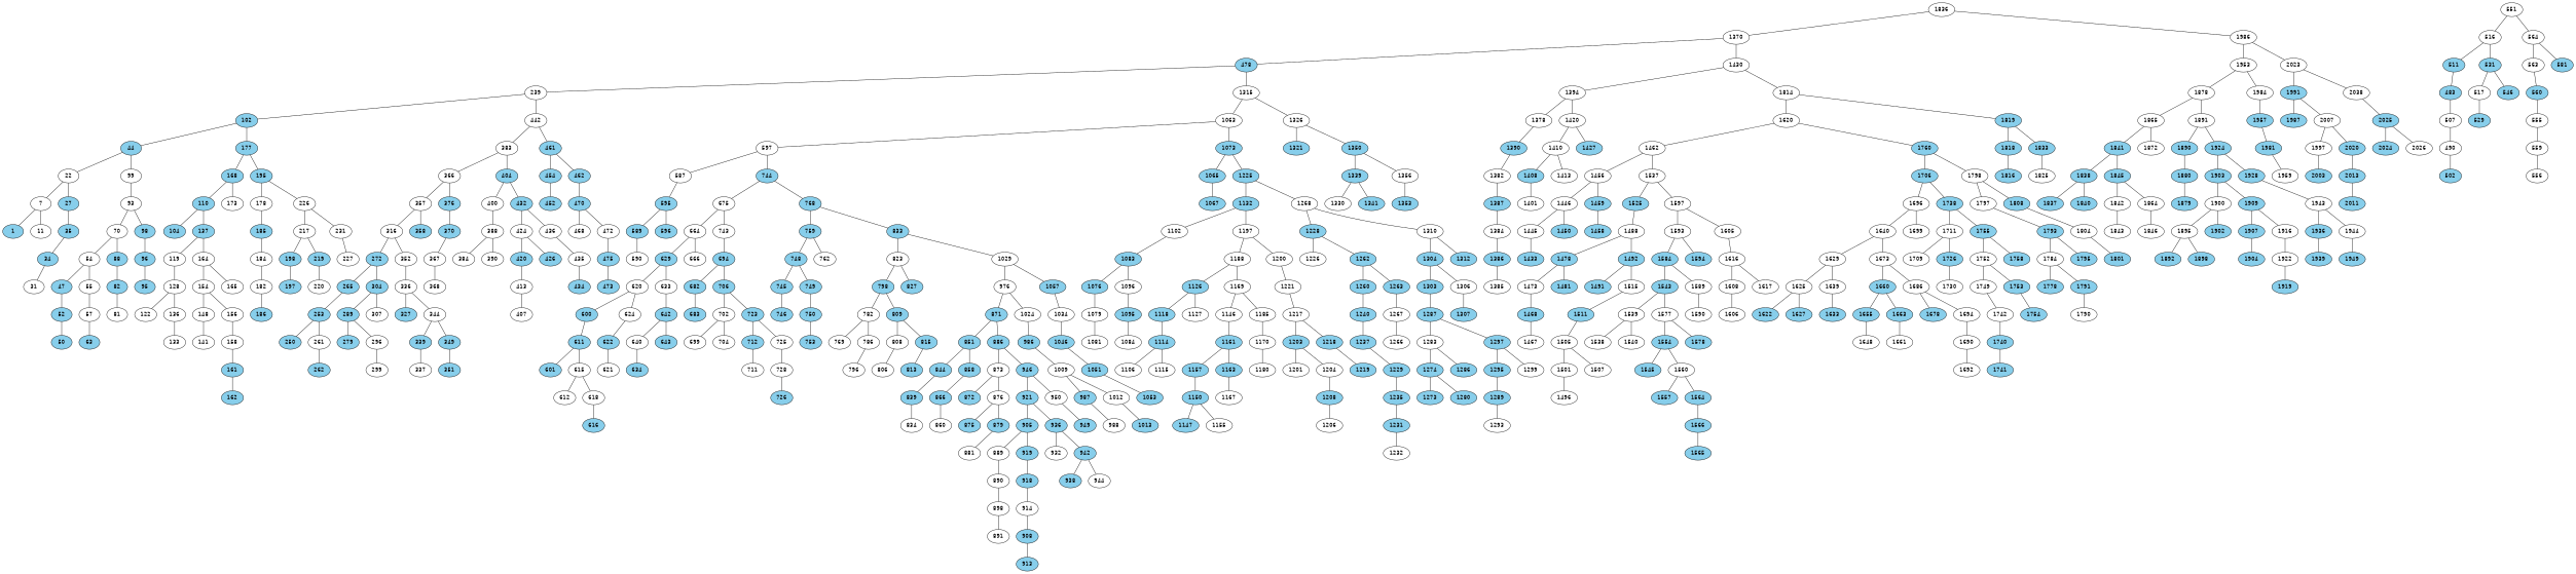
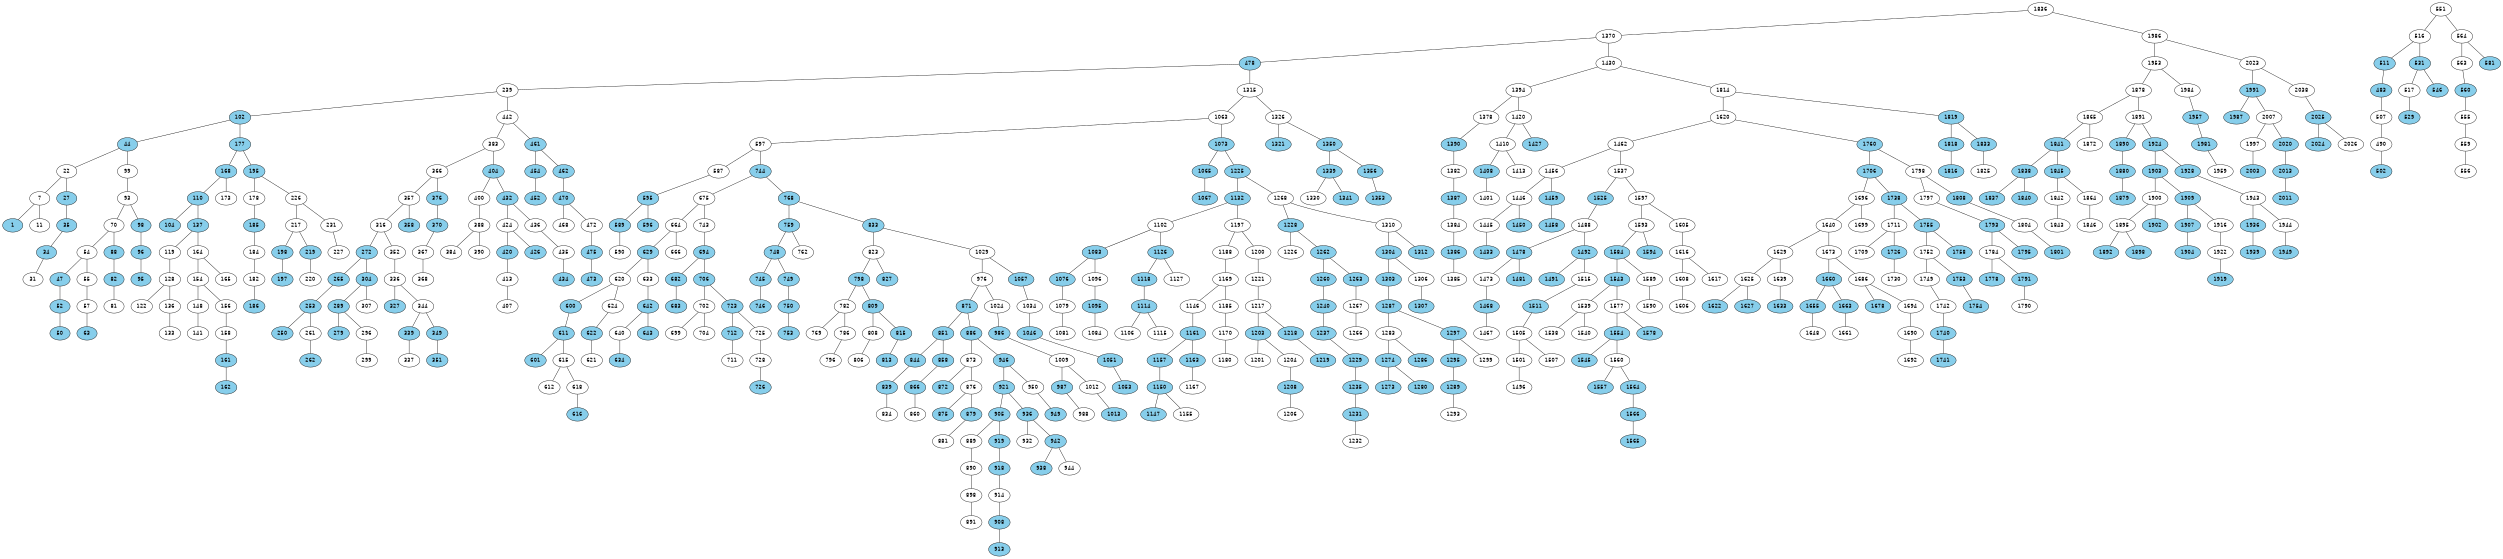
  graph {
    node [fillcolor=skyblue fontname=Helvetica style=filled]
    n1 [fillcolor=white label=1836]
    n2 [fillcolor=white label=1370]
    n3 [fillcolor=white label=1986]
    n4 [label=478]
    n5 [fillcolor=white label=1430]
    n6 [fillcolor=white label=1953]
    n7 [fillcolor=white label=2023]
    n8 [fillcolor=white label=239]
    n9 [fillcolor=white label=1315]
    n10 [fillcolor=white label=1394]
    n11 [fillcolor=white label=1814]
    n12 [label=102]
    n13 [fillcolor=white label=442]
    n14 [fillcolor=white label=1063]
    n15 [fillcolor=white label=1326]
    n16 [label=44]
    n17 [label=177]
    n18 [fillcolor=white label=383]
    n19 [label=461]
    n20 [fillcolor=white label=22]
    n21 [fillcolor=white label=99]
    n22 [label=168]
    n23 [label=195]
    n24 [fillcolor=white label=7]
    n25 [label=27]
    n26 [fillcolor=white label=93]
    n27 [label=1]
    n28 [fillcolor=white label=11]
    n29 [label=35]
    n30 [label=34]
    n31 [fillcolor=white label=31]
    n32 [fillcolor=white label=70]
    n33 [label=98]
    n34 [fillcolor=white label=54]
    n35 [label=88]
    n36 [label=96]
    n37 [label=47]
    n38 [fillcolor=white label=55]
    n39 [label=82]
    n40 [label=52]
    n41 [fillcolor=white label=57]
    n42 [label=50]
    n43 [label=63]
    n44 [fillcolor=white label=81]
    n45 [label=95]
    n46 [label=110]
    n47 [fillcolor=white label=173]
    n48 [fillcolor=white label=178]
    n49 [fillcolor=white label=226]
    n50 [label=104]
    n51 [label=137]
    n52 [fillcolor=white label=119]
    n53 [fillcolor=white label=164]
    n54 [fillcolor=white label=128]
    n55 [fillcolor=white label=154]
    n56 [fillcolor=white label=165]
    n57 [fillcolor=white label=122]
    n58 [fillcolor=white label=136]
    n59 [fillcolor=white label=133]
    n60 [fillcolor=white label=148]
    n61 [fillcolor=white label=156]
    n62 [fillcolor=white label=141]
    n63 [fillcolor=white label=158]
    n64 [label=161]
    n65 [label=162]
    n66 [label=185]
    n67 [fillcolor=white label=217]
    n68 [fillcolor=white label=231]
    n69 [fillcolor=white label=184]
    n70 [fillcolor=white label=182]
    n71 [label=186]
    n72 [label=198]
    n73 [label=219]
    n74 [fillcolor=white label=227]
    n75 [label=197]
    n76 [fillcolor=white label=220]
    n77 [fillcolor=white label=366]
    n78 [label=404]
    n79 [label=454]
    n80 [label=462]
    n81 [fillcolor=white label=357]
    n82 [label=376]
    n83 [fillcolor=white label=400]
    n84 [label=432]
    n85 [fillcolor=white label=316]
    n86 [label=358]
    n87 [label=370]
    n88 [label=272]
    n89 [fillcolor=white label=352]
    n90 [label=265]
    n91 [label=304]
    n92 [fillcolor=white label=336]
    n93 [label=253]
    n94 [label=289]
    n95 [fillcolor=white label=307]
    n96 [label=250]
    n97 [fillcolor=white label=261]
    n98 [label=262]
    n99 [label=279]
    n100 [fillcolor=white label=296]
    n101 [fillcolor=white label=299]
    n102 [label=327]
    n103 [fillcolor=white label=344]
    n104 [label=339]
    n105 [label=349]
    n106 [fillcolor=white label=337]
    n107 [label=351]
    n108 [fillcolor=white label=367]
    n109 [fillcolor=white label=368]
    n110 [fillcolor=white label=388]
    n111 [fillcolor=white label=424]
    n112 [fillcolor=white label=436]
    n113 [fillcolor=white label=384]
    n114 [fillcolor=white label=390]
    n115 [label=420]
    n116 [label=426]
    n117 [fillcolor=white label=435]
    n118 [fillcolor=white label=413]
    n119 [fillcolor=white label=407]
    n120 [label=434]
    n121 [label=452]
    n122 [label=470]
    n123 [fillcolor=white label=468]
    n124 [fillcolor=white label=472]
    n125 [label=475]
    n126 [label=473]
    n127 [fillcolor=white label=597]
    n128 [label=1073]
    n129 [label=1321]
    n130 [label=1350]
    n131 [fillcolor=white label=587]
    n132 [label=744]
    n133 [label=1065]
    n134 [label=1225]
    n135 [label=595]
    n136 [fillcolor=white label=675]
    n137 [label=768]
    n138 [fillcolor=white label=551]
    n139 [fillcolor=white label=516]
    n140 [fillcolor=white label=564]
    n141 [label=589]
    n142 [label=596]
    n143 [label=511]
    n144 [label=531]
    n145 [fillcolor=white label=563]
    n146 [label=581]
    n147 [label=483]
    n148 [fillcolor=white label=517]
    n149 [label=546]
    n150 [fillcolor=white label=507]
    n151 [fillcolor=white label=490]
    n152 [label=502]
    n153 [label=529]
    n154 [label=560]
    n155 [fillcolor=white label=555]
    n156 [fillcolor=white label=559]
    n157 [fillcolor=white label=556]
    n158 [fillcolor=white label=590]
    n159 [fillcolor=white label=664]
    n160 [fillcolor=white label=743]
    n161 [label=759]
    n162 [label=833]
    n163 [label=629]
    n164 [fillcolor=white label=666]
    n165 [label=694]
    n166 [fillcolor=white label=620]
    n167 [fillcolor=white label=633]
    n168 [label=600]
    n169 [fillcolor=white label=624]
    n170 [label=642]
    n171 [label=611]
    n172 [label=622]
    n173 [label=601]
    n174 [fillcolor=white label=615]
    n175 [fillcolor=white label=612]
    n176 [fillcolor=white label=618]
    n177 [label=616]
    n178 [fillcolor=white label=621]
    n179 [fillcolor=white label=640]
    n180 [label=643]
    n181 [label=634]
    n182 [label=682]
    n183 [label=706]
    n184 [label=683]
    n185 [fillcolor=white label=702]
    n186 [label=723]
    n187 [fillcolor=white label=699]
    n188 [fillcolor=white label=704]
    n189 [label=712]
    n190 [fillcolor=white label=725]
    n191 [fillcolor=white label=711]
    n192 [fillcolor=white label=728]
    n193 [label=726]
    n194 [label=748]
    n195 [fillcolor=white label=762]
    n196 [fillcolor=white label=823]
    n197 [fillcolor=white label=1029]
    n198 [label=745]
    n199 [label=749]
    n200 [label=746]
    n201 [label=750]
    n202 [label=753]
    n203 [label=798]
    n204 [label=827]
    n205 [fillcolor=white label=976]
    n206 [label=1057]
    n207 [fillcolor=white label=782]
    n208 [label=809]
    n209 [fillcolor=white label=769]
    n210 [fillcolor=white label=786]
    n211 [fillcolor=white label=808]
    n212 [label=815]
    n213 [fillcolor=white label=796]
    n214 [fillcolor=white label=806]
    n215 [label=813]
    n216 [label=871]
    n217 [fillcolor=white label=1024]
    n218 [fillcolor=white label=1034]
    n219 [label=851]
    n220 [label=886]
    n221 [label=986]
    n222 [label=844]
    n223 [label=858]
    n224 [fillcolor=white label=873]
    n225 [label=946]
    n226 [label=839]
    n227 [label=866]
    n228 [fillcolor=white label=834]
    n229 [fillcolor=white label=860]
    n230 [label=872]
    n231 [fillcolor=white label=876]
    n232 [label=921]
    n233 [fillcolor=white label=950]
    n234 [label=875]
    n235 [label=879]
    n236 [fillcolor=white label=881]
    n237 [label=905]
    n238 [label=936]
    n239 [label=949]
    n240 [fillcolor=white label=889]
    n241 [label=919]
    n242 [fillcolor=white label=932]
    n243 [label=942]
    n244 [fillcolor=white label=890]
    n245 [label=918]
    n246 [fillcolor=white label=898]
    n247 [fillcolor=white label=891]
    n248 [fillcolor=white label=914]
    n249 [label=908]
    n250 [label=913]
    n251 [label=938]
    n252 [fillcolor=white label=944]
    n253 [fillcolor=white label=1009]
    n254 [label=987]
    n255 [fillcolor=white label=1012]
    n256 [fillcolor=white label=988]
    n257 [label=1013]
    n258 [label=1046]
    n259 [label=1051]
    n260 [label=1053]
    n261 [label=1067]
    n262 [label=1132]
    n263 [fillcolor=white label=1268]
    n264 [fillcolor=white label=1102]
    n265 [fillcolor=white label=1197]
    n266 [label=1228]
    n267 [fillcolor=white label=1310]
    n268 [label=1083]
    n269 [label=1126]
    n270 [fillcolor=white label=1188]
    n271 [fillcolor=white label=1200]
    n272 [label=1076]
    n273 [fillcolor=white label=1096]
    n274 [label=1118]
    n275 [fillcolor=white label=1127]
    n276 [fillcolor=white label=1079]
    n277 [label=1095]
    n278 [fillcolor=white label=1081]
    n279 [fillcolor=white label=1084]
    n280 [label=1114]
    n281 [fillcolor=white label=1106]
    n282 [fillcolor=white label=1115]
    n283 [fillcolor=white label=1169]
    n284 [fillcolor=white label=1221]
    n285 [fillcolor=white label=1146]
    n286 [fillcolor=white label=1185]
    n287 [label=1161]
    n288 [fillcolor=white label=1170]
    n289 [label=1157]
    n290 [label=1163]
    n291 [label=1150]
    n292 [fillcolor=white label=1167]
    n293 [label=1147]
    n294 [fillcolor=white label=1155]
    n295 [fillcolor=white label=1180]
    n296 [fillcolor=white label=1217]
    n297 [label=1203]
    n298 [label=1218]
    n299 [fillcolor=white label=1201]
    n300 [fillcolor=white label=1204]
    n301 [label=1219]
    n302 [label=1208]
    n303 [fillcolor=white label=1206]
    n304 [fillcolor=white label=1226]
    n305 [label=1262]
    n306 [label=1304]
    n307 [label=1312]
    n308 [label=1260]
    n309 [label=1263]
    n310 [label=1240]
    n311 [fillcolor=white label=1267]
    n312 [label=1237]
    n313 [label=1229]
    n314 [label=1235]
    n315 [label=1231]
    n316 [fillcolor=white label=1232]
    n317 [fillcolor=white label=1266]
    n318 [label=1303]
    n319 [fillcolor=white label=1306]
    n320 [label=1287]
    n321 [label=1307]
    n322 [fillcolor=white label=1283]
    n323 [label=1297]
    n324 [label=1274]
    n325 [label=1286]
    n326 [label=1295]
    n327 [fillcolor=white label=1299]
    n328 [label=1273]
    n329 [label=1280]
    n330 [label=1289]
    n331 [fillcolor=white label=1293]
    n332 [label=1339]
-   n333 [fillcolor=white label=1356]
+   n333 [label=1356]
    n334 [fillcolor=white label=1330]
    n335 [label=1341]
    n336 [label=1353]
    n337 [fillcolor=white label=1378]
    n338 [fillcolor=white label=1420]
    n339 [fillcolor=white label=1620]
    n340 [label=1819]
    n341 [label=1390]
    n342 [fillcolor=white label=1410]
    n343 [label=1427]
    n344 [fillcolor=white label=1382]
    n345 [label=1387]
    n346 [fillcolor=white label=1384]
    n347 [label=1386]
    n348 [fillcolor=white label=1385]
    n349 [label=1408]
    n350 [fillcolor=white label=1413]
    n351 [fillcolor=white label=1401]
    n352 [fillcolor=white label=1462]
    n353 [label=1760]
    n354 [label=1818]
    n355 [label=1833]
    n356 [fillcolor=white label=1456]
    n357 [fillcolor=white label=1537]
    n358 [label=1706]
    n359 [fillcolor=white label=1798]
    n360 [fillcolor=white label=1446]
    n361 [label=1459]
    n362 [label=1525]
    n363 [fillcolor=white label=1597]
    n364 [fillcolor=white label=1445]
    n365 [label=1450]
    n366 [label=1458]
    n367 [label=1433]
    n368 [fillcolor=white label=1488]
    n369 [fillcolor=white label=1593]
    n370 [fillcolor=white label=1605]
    n371 [label=1478]
    n372 [label=1492]
    n373 [fillcolor=white label=1473]
    n374 [label=1481]
    n375 [label=1491]
    n376 [fillcolor=white label=1515]
    n377 [label=1468]
    n378 [fillcolor=white label=1467]
    n379 [label=1511]
    n380 [fillcolor=white label=1505]
    n381 [fillcolor=white label=1501]
    n382 [fillcolor=white label=1507]
    n383 [fillcolor=white label=1496]
    n384 [label=1584]
    n385 [label=1594]
    n386 [fillcolor=white label=1616]
    n387 [label=1543]
    n388 [fillcolor=white label=1589]
    n389 [fillcolor=white label=1539]
    n390 [fillcolor=white label=1577]
    n391 [fillcolor=white label=1590]
    n392 [fillcolor=white label=1538]
    n393 [fillcolor=white label=1540]
    n394 [label=1554]
    n395 [label=1578]
    n396 [label=1545]
    n397 [fillcolor=white label=1560]
    n398 [label=1557]
    n399 [label=1564]
    n400 [label=1566]
    n401 [label=1565]
    n402 [fillcolor=white label=1608]
    n403 [fillcolor=white label=1617]
    n404 [fillcolor=white label=1606]
    n405 [fillcolor=white label=1696]
    n406 [label=1738]
    n407 [fillcolor=white label=1797]
    n408 [label=1808]
    n409 [fillcolor=white label=1640]
    n410 [fillcolor=white label=1699]
    n411 [fillcolor=white label=1711]
    n412 [label=1755]
    n413 [fillcolor=white label=1629]
    n414 [fillcolor=white label=1673]
    n415 [fillcolor=white label=1625]
    n416 [fillcolor=white label=1639]
    n417 [label=1660]
    n418 [fillcolor=white label=1686]
    n419 [label=1622]
    n420 [label=1627]
    n421 [label=1633]
    n422 [label=1655]
    n423 [label=1663]
    n424 [label=1678]
    n425 [fillcolor=white label=1694]
    n426 [fillcolor=white label=1648]
    n427 [fillcolor=white label=1661]
    n428 [fillcolor=white label=1690]
    n429 [fillcolor=white label=1692]
    n430 [fillcolor=white label=1709]
    n431 [label=1726]
    n432 [fillcolor=white label=1752]
    n433 [label=1758]
    n434 [fillcolor=white label=1730]
    n435 [fillcolor=white label=1749]
    n436 [label=1753]
    n437 [fillcolor=white label=1742]
    n438 [label=1754]
    n439 [label=1740]
    n440 [label=1741]
    n441 [label=1793]
    n442 [fillcolor=white label=1804]
    n443 [fillcolor=white label=1784]
    n444 [label=1795]
    n445 [label=1778]
    n446 [label=1791]
    n447 [fillcolor=white label=1790]
    n448 [label=1801]
    n449 [label=1816]
    n450 [fillcolor=white label=1825]
    n451 [fillcolor=white label=1878]
    n452 [fillcolor=white label=1984]
    n453 [label=1991]
    n454 [fillcolor=white label=2038]
    n455 [fillcolor=white label=1865]
    n456 [fillcolor=white label=1891]
    n457 [label=1957]
    n458 [label=1841]
    n459 [fillcolor=white label=1872]
    n460 [label=1890]
    n461 [label=1924]
    n462 [label=1838]
    n463 [label=1845]
    n464 [label=1837]
    n465 [label=1840]
    n466 [fillcolor=white label=1842]
    n467 [fillcolor=white label=1864]
    n468 [fillcolor=white label=1843]
    n469 [fillcolor=white label=1846]
    n470 [label=1880]
    n471 [label=1903]
    n472 [label=1928]
    n473 [label=1879]
    n474 [fillcolor=white label=1900]
    n475 [label=1909]
    n476 [fillcolor=white label=1943]
    n477 [fillcolor=white label=1895]
    n478 [label=1902]
    n479 [label=1907]
    n480 [fillcolor=white label=1916]
    n481 [label=1892]
    n482 [label=1898]
    n483 [label=1904]
    n484 [fillcolor=white label=1922]
    n485 [label=1919]
    n486 [label=1936]
    n487 [fillcolor=white label=1944]
    n488 [label=1939]
    n489 [label=1949]
    n490 [label=1981]
    n491 [fillcolor=white label=1959]
    n492 [label=1987]
    n493 [fillcolor=white label=2007]
    n494 [label=2025]
    n495 [fillcolor=white label=1997]
    n496 [label=2020]
    n497 [label=2003]
    n498 [label=2013]
    n499 [label=2011]
    n500 [label=2024]
    n501 [fillcolor=white label=2026]
    n1 -- n2
    n1 -- n3
    n2 -- n4
    n2 -- n5
    n3 -- n6
    n3 -- n7
    n4 -- n8
    n4 -- n9
    n5 -- n10
    n5 -- n11
    n6 -- n451
    n6 -- n452
    n7 -- n453
    n7 -- n454
    n8 -- n12
    n8 -- n13
    n9 -- n14
    n9 -- n15
    n10 -- n337
    n10 -- n338
    n11 -- n339
    n11 -- n340
    n12 -- n16
    n12 -- n17
    n13 -- n18
    n13 -- n19
    n14 -- n127
    n14 -- n128
    n15 -- n129
    n15 -- n130
    n16 -- n20
    n16 -- n21
    n17 -- n22
    n17 -- n23
    n18 -- n77
    n18 -- n78
    n19 -- n79
    n19 -- n80
    n20 -- n24
    n20 -- n25
    n21 -- n26
    n22 -- n46
    n22 -- n47
    n23 -- n48
    n23 -- n49
    n24 -- n27
    n24 -- n28
    n25 -- n29
    n26 -- n32
    n26 -- n33
    n29 -- n30
    n30 -- n31
    n32 -- n34
    n32 -- n35
    n33 -- n36
    n34 -- n37
    n34 -- n38
    n35 -- n39
    n36 -- n45
    n37 -- n40
    n38 -- n41
    n39 -- n44
    n40 -- n42
    n41 -- n43
    n46 -- n50
    n46 -- n51
    n48 -- n66
    n49 -- n67
    n49 -- n68
    n51 -- n52
    n51 -- n53
    n52 -- n54
    n53 -- n55
    n53 -- n56
    n54 -- n57
    n54 -- n58
    n55 -- n60
    n55 -- n61
    n58 -- n59
    n60 -- n62
    n61 -- n63
    n63 -- n64
    n64 -- n65
    n66 -- n69
    n67 -- n72
    n67 -- n73
    n68 -- n74
    n69 -- n70
    n70 -- n71
    n72 -- n75
    n73 -- n76
    n77 -- n81
    n77 -- n82
    n78 -- n83
    n78 -- n84
    n79 -- n121
    n80 -- n122
    n81 -- n85
    n81 -- n86
    n82 -- n87
    n83 -- n110
    n84 -- n111
    n84 -- n112
    n85 -- n88
    n85 -- n89
    n87 -- n108
    n88 -- n90
    n88 -- n91
    n89 -- n92
    n90 -- n93
    n91 -- n94
    n91 -- n95
    n92 -- n102
    n92 -- n103
    n93 -- n96
    n93 -- n97
    n94 -- n99
    n94 -- n100
    n97 -- n98
    n100 -- n101
    n103 -- n104
    n103 -- n105
    n104 -- n106
    n105 -- n107
    n108 -- n109
    n110 -- n113
    n110 -- n114
    n111 -- n115
    n111 -- n116
    n112 -- n117
    n115 -- n118
    n117 -- n120
    n118 -- n119
    n122 -- n123
    n122 -- n124
    n124 -- n125
    n125 -- n126
    n127 -- n131
    n127 -- n132
    n128 -- n133
    n128 -- n134
    n130 -- n332
    n130 -- n333
    n131 -- n135
    n132 -- n136
    n132 -- n137
    n133 -- n261
    n134 -- n262
    n134 -- n263
    n135 -- n141
    n135 -- n142
    n136 -- n159
    n136 -- n160
    n137 -- n161
    n137 -- n162
    n138 -- n139
    n138 -- n140
    n139 -- n143
    n139 -- n144
    n140 -- n145
    n140 -- n146
    n141 -- n158
    n143 -- n147
    n144 -- n148
    n144 -- n149
    n145 -- n154
    n147 -- n150
    n148 -- n153
    n150 -- n151
    n151 -- n152
    n154 -- n155
    n155 -- n156
    n156 -- n157
    n159 -- n163
    n159 -- n164
    n160 -- n165
    n161 -- n194
    n161 -- n195
    n162 -- n196
    n162 -- n197
    n163 -- n166
    n163 -- n167
    n165 -- n182
    n165 -- n183
    n166 -- n168
    n166 -- n169
    n167 -- n170
    n168 -- n171
    n169 -- n172
    n170 -- n179
    n170 -- n180
    n171 -- n173
    n171 -- n174
    n172 -- n178
    n174 -- n175
    n174 -- n176
    n176 -- n177
    n179 -- n181
    n182 -- n184
    n183 -- n185
    n183 -- n186
    n185 -- n187
    n185 -- n188
    n186 -- n189
    n186 -- n190
    n189 -- n191
    n190 -- n192
    n192 -- n193
    n194 -- n198
    n194 -- n199
    n196 -- n203
    n196 -- n204
    n197 -- n205
    n197 -- n206
    n198 -- n200
    n199 -- n201
    n201 -- n202
    n203 -- n207
    n203 -- n208
    n205 -- n216
    n205 -- n217
    n206 -- n218
    n207 -- n209
    n207 -- n210
    n208 -- n211
    n208 -- n212
    n210 -- n213
    n211 -- n214
    n212 -- n215
    n216 -- n219
    n216 -- n220
    n217 -- n221
    n218 -- n258
    n219 -- n222
    n219 -- n223
    n220 -- n224
    n220 -- n225
    n221 -- n253
    n222 -- n226
    n223 -- n227
    n224 -- n230
    n224 -- n231
    n225 -- n232
    n225 -- n233
    n226 -- n228
    n227 -- n229
    n231 -- n234
    n231 -- n235
    n232 -- n237
    n232 -- n238
    n233 -- n239
    n235 -- n236
    n237 -- n240
    n237 -- n241
    n238 -- n242
    n238 -- n243
    n240 -- n244
    n241 -- n245
    n243 -- n251
    n243 -- n252
    n244 -- n246
    n245 -- n248
    n246 -- n247
    n248 -- n249
    n249 -- n250
    n253 -- n254
    n253 -- n255
    n254 -- n256
    n255 -- n257
    n258 -- n259
    n259 -- n260
    n262 -- n264
    n262 -- n265
    n263 -- n266
    n263 -- n267
    n264 -- n268
-   n270 -- n269
+   n264 -- n269
    n265 -- n270
    n265 -- n271
    n266 -- n304
    n266 -- n305
    n267 -- n306
    n267 -- n307
    n268 -- n272
    n268 -- n273
    n269 -- n274
    n269 -- n275
    n270 -- n283
    n271 -- n284
    n272 -- n276
    n273 -- n277
    n274 -- n280
    n276 -- n278
    n277 -- n279
    n280 -- n281
    n280 -- n282
    n283 -- n285
    n283 -- n286
    n284 -- n296
    n285 -- n287
    n286 -- n288
    n287 -- n289
    n287 -- n290
    n288 -- n295
    n289 -- n291
    n290 -- n292
    n291 -- n293
    n291 -- n294
    n296 -- n297
    n296 -- n298
    n297 -- n299
    n297 -- n300
    n298 -- n301
    n300 -- n302
    n302 -- n303
    n305 -- n308
    n305 -- n309
    n306 -- n318
    n306 -- n319
    n308 -- n310
    n309 -- n311
    n310 -- n312
    n311 -- n317
    n312 -- n313
    n313 -- n314
    n314 -- n315
    n315 -- n316
    n318 -- n320
    n319 -- n321
    n320 -- n322
    n320 -- n323
    n322 -- n324
    n322 -- n325
    n323 -- n326
    n323 -- n327
    n324 -- n328
    n324 -- n329
    n326 -- n330
    n330 -- n331
    n332 -- n334
    n332 -- n335
    n333 -- n336
    n337 -- n341
    n338 -- n342
    n338 -- n343
    n339 -- n352
    n339 -- n353
    n340 -- n354
    n340 -- n355
    n341 -- n344
    n342 -- n349
    n342 -- n350
    n344 -- n345
    n345 -- n346
    n346 -- n347
    n347 -- n348
    n349 -- n351
    n352 -- n356
    n352 -- n357
    n353 -- n358
    n353 -- n359
    n354 -- n449
    n355 -- n450
    n356 -- n360
    n356 -- n361
    n357 -- n362
    n357 -- n363
    n358 -- n405
    n358 -- n406
    n359 -- n407
    n359 -- n408
    n360 -- n364
    n360 -- n365
    n361 -- n366
    n362 -- n368
    n363 -- n369
    n363 -- n370
    n364 -- n367
    n368 -- n371
    n368 -- n372
    n369 -- n384
    n369 -- n385
    n370 -- n386
    n371 -- n373
    n371 -- n374
    n372 -- n375
    n372 -- n376
    n373 -- n377
    n376 -- n379
    n377 -- n378
    n379 -- n380
    n380 -- n381
    n380 -- n382
    n381 -- n383
    n384 -- n387
    n384 -- n388
    n386 -- n402
    n386 -- n403
    n387 -- n389
    n387 -- n390
    n388 -- n391
    n389 -- n392
    n389 -- n393
    n390 -- n394
    n390 -- n395
    n394 -- n396
    n394 -- n397
    n397 -- n398
    n397 -- n399
    n399 -- n400
    n400 -- n401
    n402 -- n404
    n405 -- n409
    n405 -- n410
    n406 -- n411
    n406 -- n412
    n407 -- n441
    n408 -- n442
    n409 -- n413
    n409 -- n414
    n411 -- n430
    n411 -- n431
    n412 -- n432
    n412 -- n433
    n413 -- n415
    n413 -- n416
    n414 -- n417
    n414 -- n418
    n415 -- n419
    n415 -- n420
    n416 -- n421
    n417 -- n422
    n417 -- n423
    n418 -- n424
    n418 -- n425
    n422 -- n426
    n423 -- n427
    n425 -- n428
    n428 -- n429
    n431 -- n434
    n432 -- n435
    n432 -- n436
    n435 -- n437
    n436 -- n438
    n437 -- n439
    n439 -- n440
    n441 -- n443
    n441 -- n444
    n442 -- n448
    n443 -- n445
    n443 -- n446
    n446 -- n447
    n451 -- n455
    n451 -- n456
    n452 -- n457
    n453 -- n492
    n453 -- n493
    n454 -- n494
    n455 -- n458
    n455 -- n459
    n456 -- n460
    n456 -- n461
    n457 -- n490
    n458 -- n462
    n458 -- n463
    n460 -- n470
    n461 -- n471
    n461 -- n472
    n462 -- n464
    n462 -- n465
    n463 -- n466
    n463 -- n467
    n466 -- n468
    n467 -- n469
    n470 -- n473
    n471 -- n474
    n471 -- n475
    n472 -- n476
    n474 -- n477
    n474 -- n478
    n475 -- n479
    n475 -- n480
    n476 -- n486
    n476 -- n487
    n477 -- n481
    n477 -- n482
    n479 -- n483
    n480 -- n484
    n484 -- n485
    n486 -- n488
    n487 -- n489
    n490 -- n491
    n493 -- n495
    n493 -- n496
    n494 -- n500
    n494 -- n501
    n495 -- n497
    n496 -- n498
    n498 -- n499
  }
